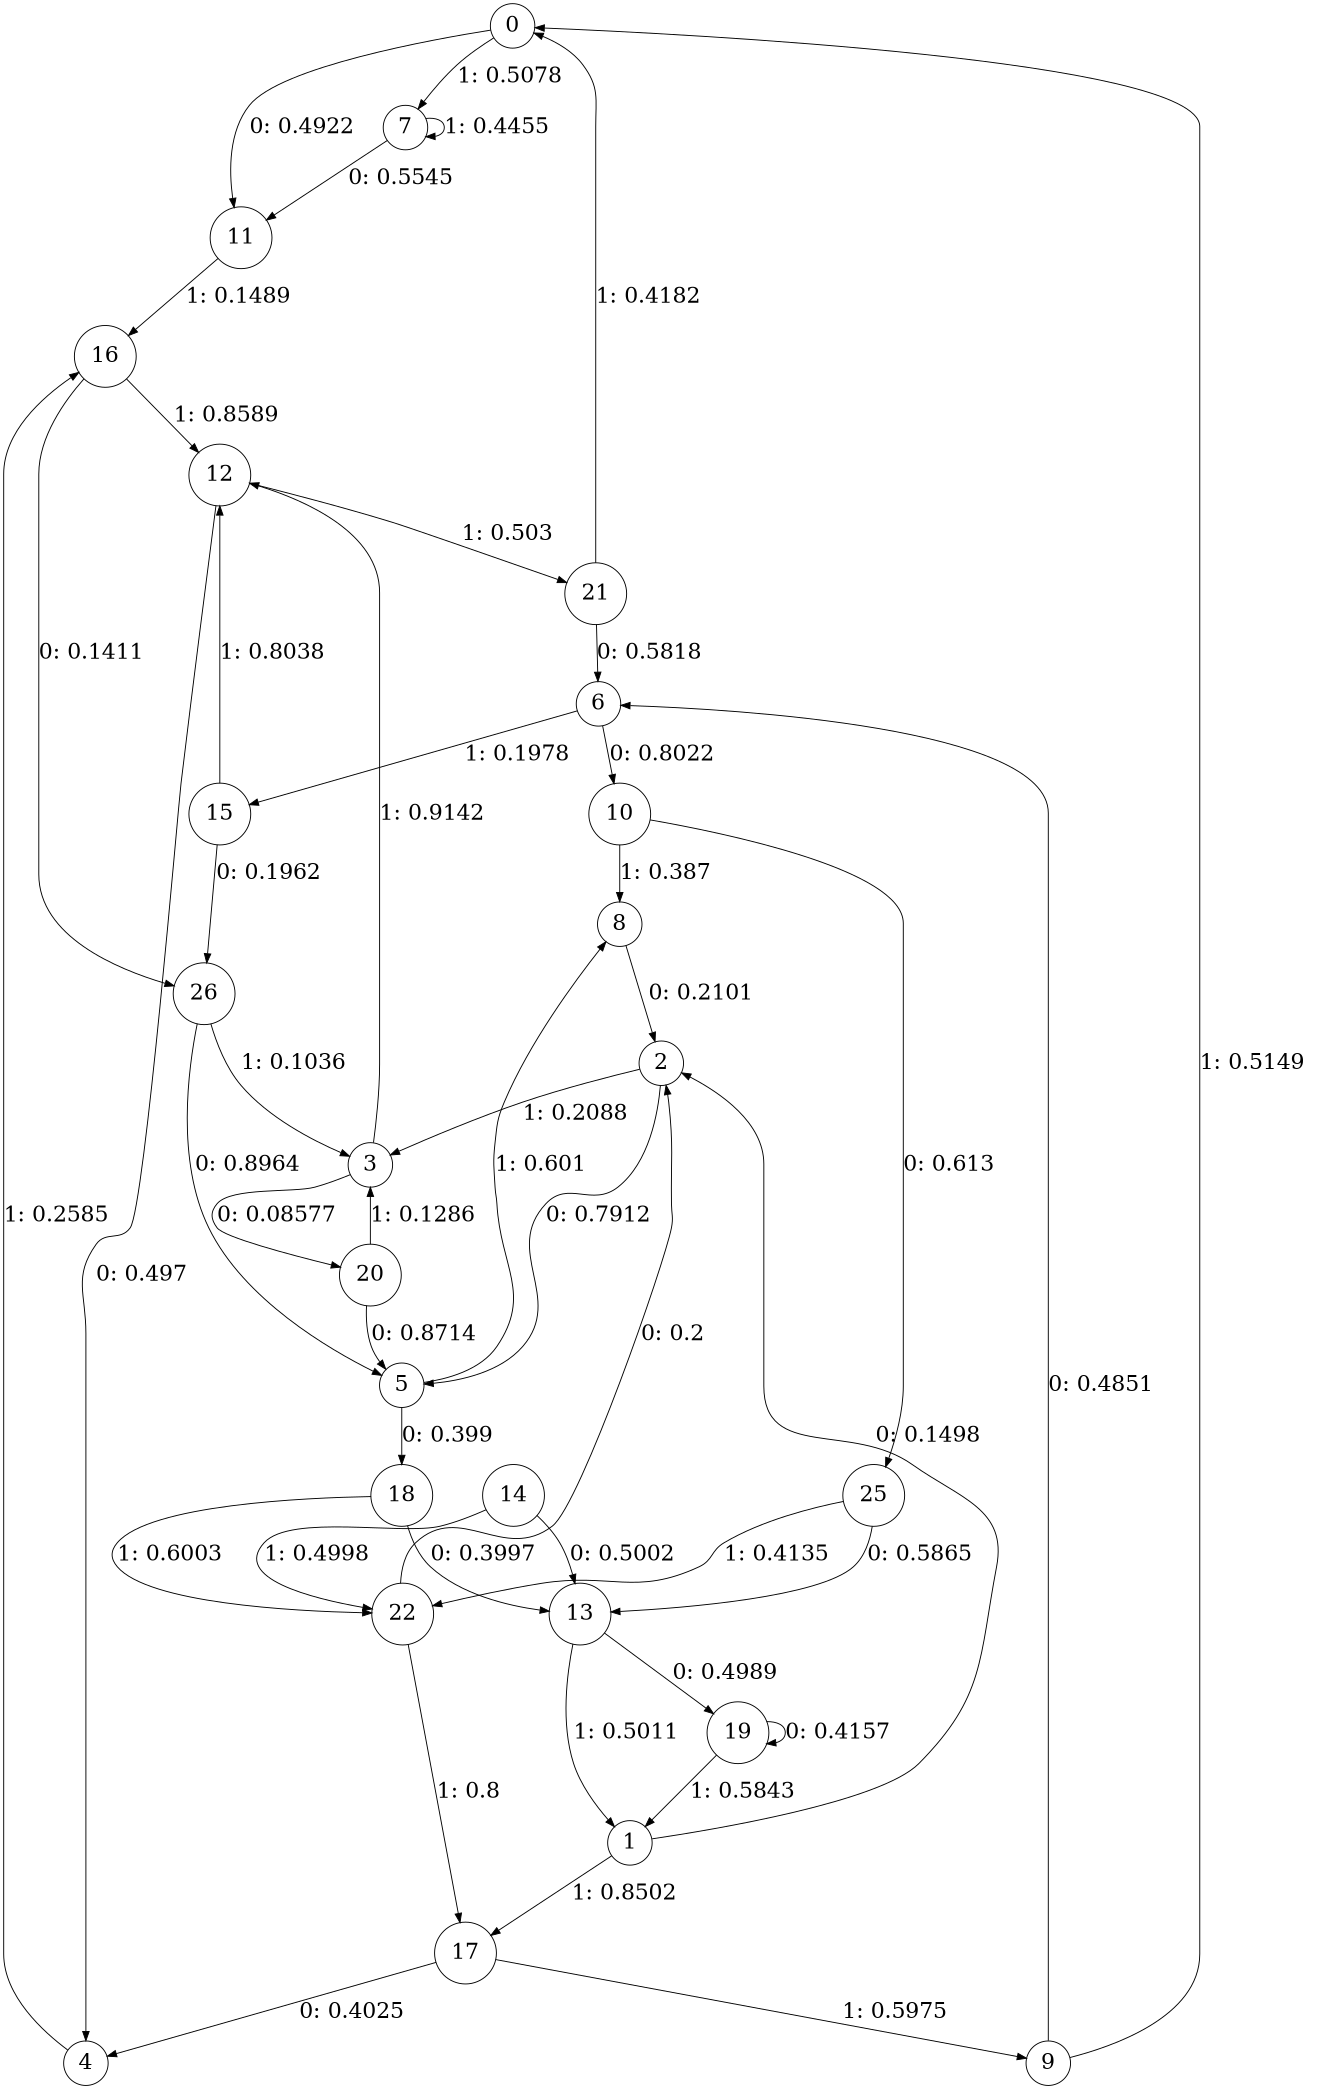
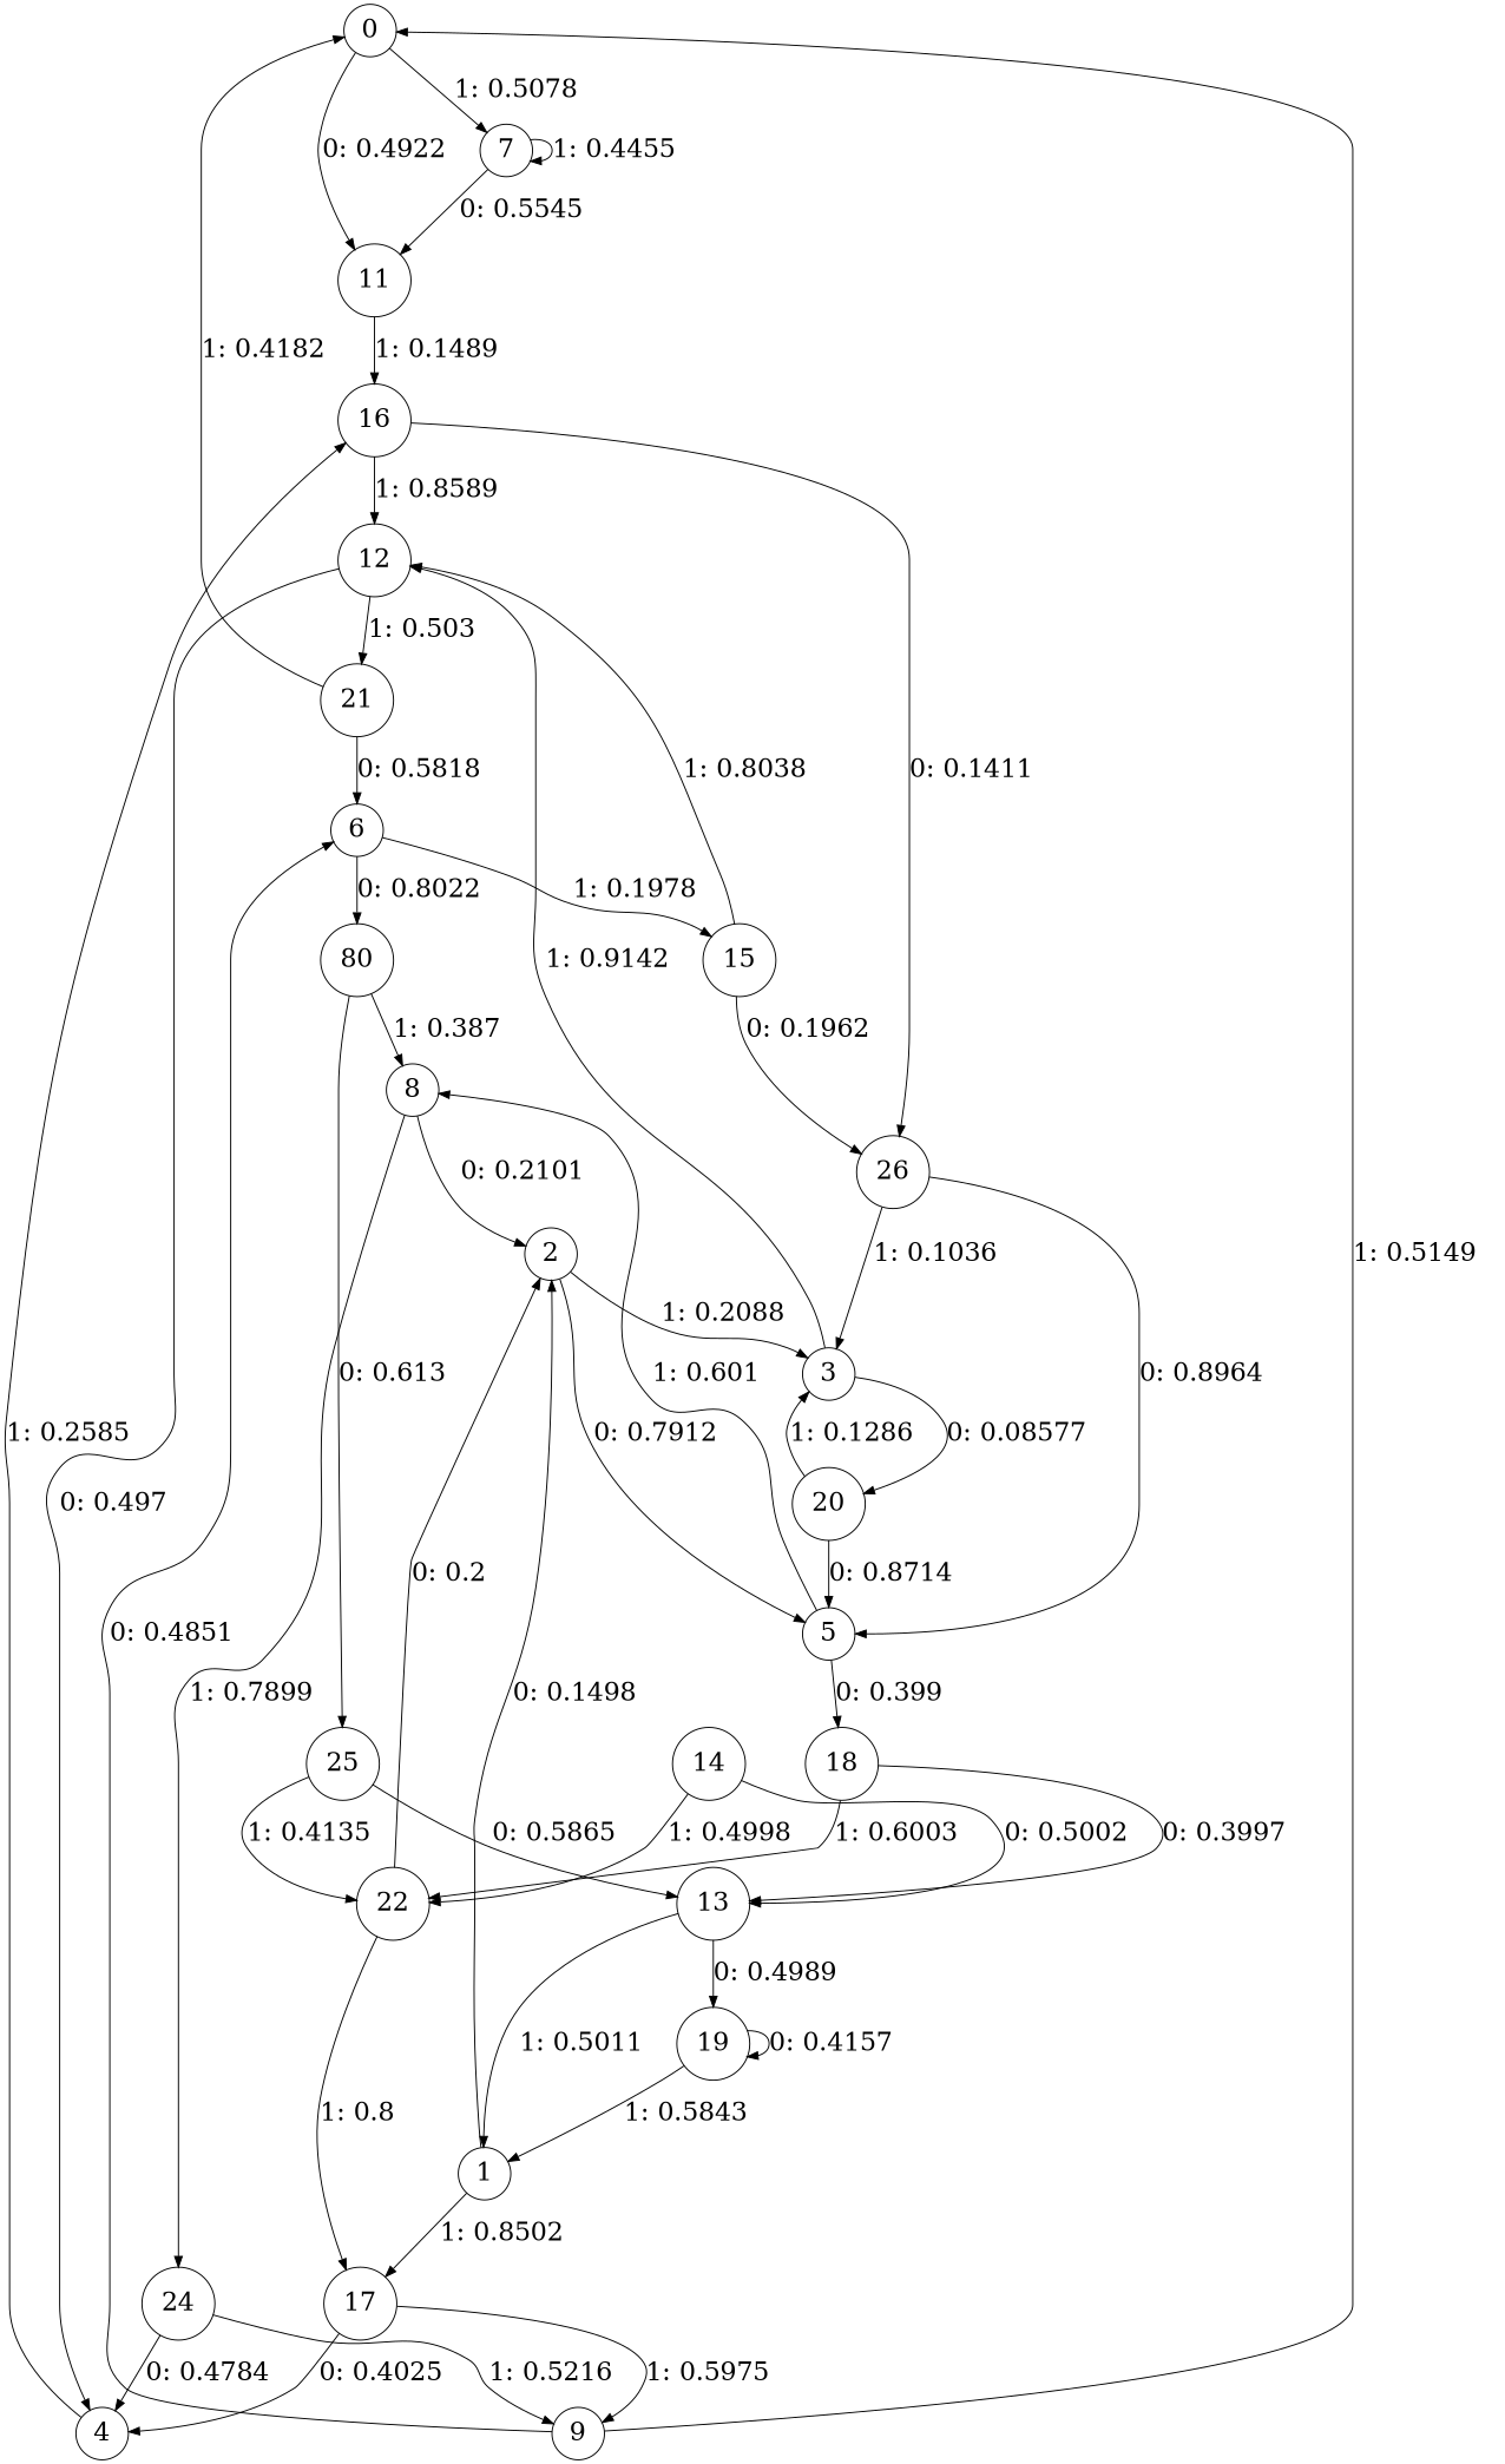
  digraph {
    node [fontsize=24 shape=circle]
    edge [fontsize=24]
    0
    11
    7
    16
    12
    26
-   10
+   10 [label=80]
    8
    25
    1
    2
    17
    5
    3
    4
    9
    18
    20
    6
    13
    22
+   24
    21
    14
    19
    15
    0 -> 11 [label="0: 0.4922   "]
    0 -> 7 [label="1: 0.5078   "]
    11 -> 16 [label="1: 0.1489   "]
    7 -> 11 [label="0: 0.5545   "]
    7 -> 7 [label="1: 0.4455   "]
    16 -> 12 [label="1: 0.8589   "]
    16 -> 26 [label="0: 0.1411   "]
    12 -> 4 [label="0: 0.497    "]
    12 -> 21 [label="1: 0.503    "]
    26 -> 5 [label="0: 0.8964   "]
    26 -> 3 [label="1: 0.1036   "]
    10 -> 8 [label="1: 0.387    "]
    10 -> 25 [label="0: 0.613    "]
    8 -> 2 [label="0: 0.2101   "]
+   8 -> 24 [label="1: 0.7899   "]
    25 -> 13 [label="0: 0.5865   "]
    25 -> 22 [label="1: 0.4135   "]
    1 -> 2 [label="0: 0.1498   "]
    1 -> 17 [label="1: 0.8502   "]
    2 -> 5 [label="0: 0.7912   "]
    2 -> 3 [label="1: 0.2088   "]
    17 -> 4 [label="0: 0.4025   "]
    17 -> 9 [label="1: 0.5975   "]
    5 -> 8 [label="1: 0.601    "]
    5 -> 18 [label="0: 0.399    "]
    3 -> 12 [label="1: 0.9142   "]
    3 -> 20 [label="0: 0.08577  "]
    4 -> 16 [label="1: 0.2585   "]
    9 -> 0 [label="1: 0.5149   "]
    9 -> 6 [label="0: 0.4851   "]
    18 -> 13 [label="0: 0.3997   "]
    18 -> 22 [label="1: 0.6003   "]
    20 -> 5 [label="0: 0.8714   "]
    20 -> 3 [label="1: 0.1286   "]
    6 -> 10 [label="0: 0.8022   "]
    6 -> 15 [label="1: 0.1978   "]
    13 -> 1 [label="1: 0.5011   "]
    13 -> 19 [label="0: 0.4989   "]
    22 -> 2 [label="0: 0.2      "]
    22 -> 17 [label="1: 0.8      "]
+   24 -> 4 [label="0: 0.4784   "]
+   24 -> 9 [label="1: 0.5216   "]
    21 -> 0 [label="1: 0.4182   "]
    21 -> 6 [label="0: 0.5818   "]
    14 -> 13 [label="0: 0.5002   "]
    14 -> 22 [label="1: 0.4998   "]
    19 -> 1 [label="1: 0.5843   "]
    19 -> 19 [label="0: 0.4157   "]
    15 -> 12 [label="1: 0.8038   "]
    15 -> 26 [label="0: 0.1962   "]
  }
